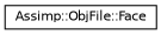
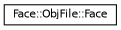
  digraph {
    rankdir=LR
-   n1 [color=black fillcolor=white fontname=Helvetica fontsize=10 height=0.2 label="Assimp::ObjFile::Face" shape=record style=filled width=0.4]
+   n1 [color=black fillcolor=white fontname=Helvetica fontsize=10 height=0.2 label="Face::ObjFile::Face" shape=record style=filled width=0.4]
  }
